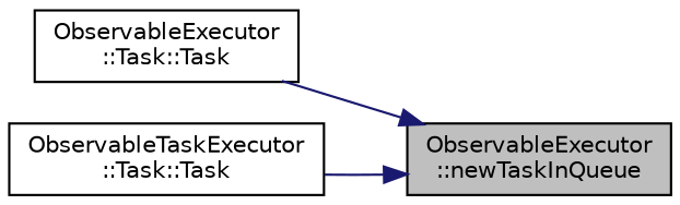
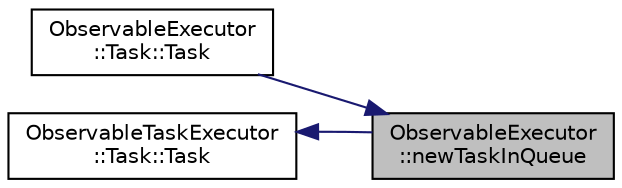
  digraph {
    rankdir=RL
    node [color=black fillcolor=white fontname=Helvetica fontsize=10 shape=record style=filled]
    edge [color=midnightblue dir=back fontname=Helvetica fontsize=10 labelfontname=Helvetica labelfontsize=10 style=solid]
    n1 [fillcolor=grey75 fontcolor=black height=0.2 label="ObservableExecutor\l::newTaskInQueue" width=0.4]
    n2 [height=0.2 label="ObservableExecutor\l::Task::Task" width=0.4]
    n3 [height=0.2 label="ObservableTaskExecutor\l::Task::Task" width=0.4]
    n1 -> n2
-   n1 -> n3
+   n3 -> n1
  }
